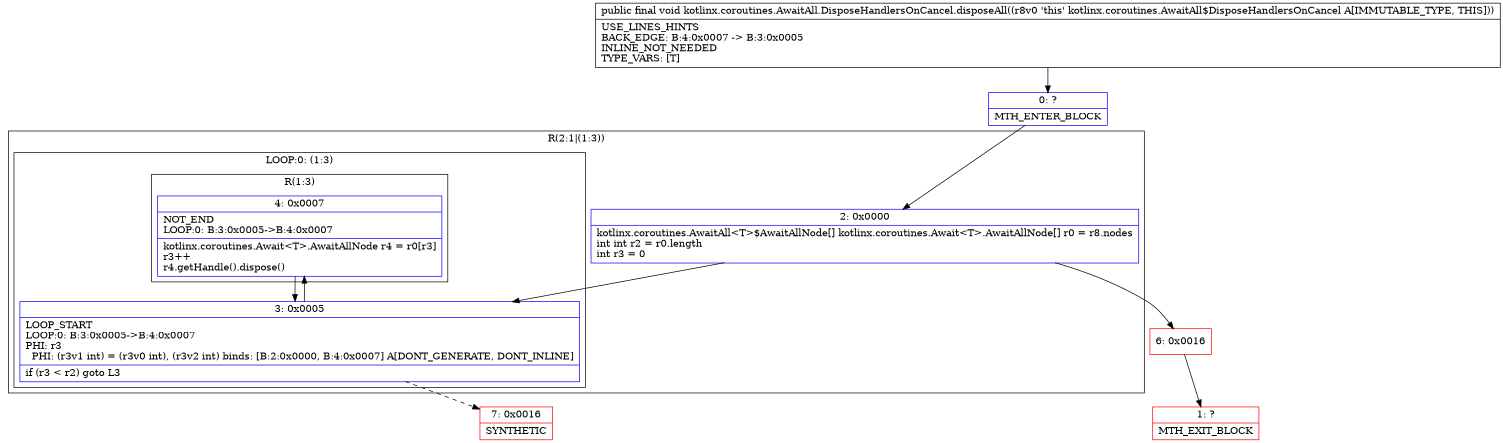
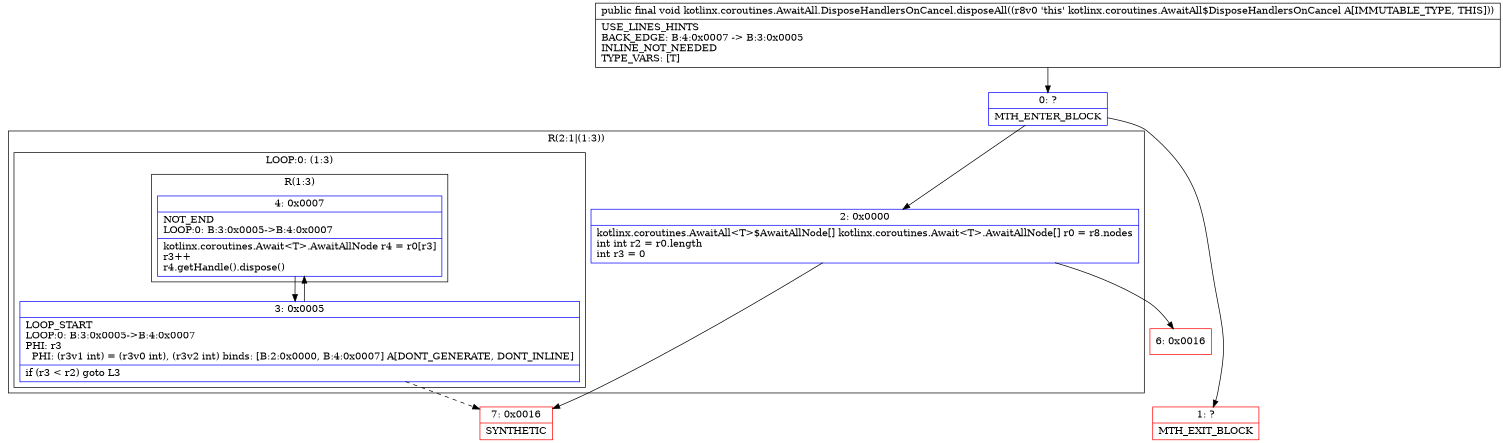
  digraph {
    node [color=blue shape=record]
    n1 [label="{4\:\ 0x0007|NOT_END\lLOOP:0: B:3:0x0005\-\>B:4:0x0007\l|kotlinx.coroutines.Await\<T\>.AwaitAllNode r4 = r0[r3]\lr3++\lr4.getHandle().dispose()\l}"]
    n2 [label="{3\:\ 0x0005|LOOP_START\lLOOP:0: B:3:0x0005\-\>B:4:0x0007\lPHI: r3 \l  PHI: (r3v1 int) = (r3v0 int), (r3v2 int) binds: [B:2:0x0000, B:4:0x0007] A[DONT_GENERATE, DONT_INLINE]\l|if (r3 \< r2) goto L3\l}"]
    n3 [label="{2\:\ 0x0000|kotlinx.coroutines.AwaitAll\<T\>$AwaitAllNode[] kotlinx.coroutines.Await\<T\>.AwaitAllNode[] r0 = r8.nodes\lint int r2 = r0.length\lint r3 = 0\l}"]
    n4 [color=red label="{7\:\ 0x0016|SYNTHETIC\l}"]
    n5 [color=red label="{6\:\ 0x0016}"]
    n6 [label="{0\:\ ?|MTH_ENTER_BLOCK\l}"]
    n7 [color=red label="{1\:\ ?|MTH_EXIT_BLOCK\l}"]
    n8 [label="{public final void kotlinx.coroutines.AwaitAll.DisposeHandlersOnCancel.disposeAll((r8v0 'this' kotlinx.coroutines.AwaitAll$DisposeHandlersOnCancel A[IMMUTABLE_TYPE, THIS]))  | USE_LINES_HINTS\lBACK_EDGE: B:4:0x0007 \-\> B:3:0x0005\lINLINE_NOT_NEEDED\lTYPE_VARS: [T]\l}" color=""]
    subgraph cluster_1 {
      label="R(2:1|(1:3))"
      n3
      subgraph cluster_2 {
        label="LOOP:0: (1:3)"
        n2
        subgraph cluster_3 {
          label="R(1:3)"
          n1
        }
      }
    }
    n1 -> n2
    n2 -> n1
    n2 -> n4 [style=dashed]
-   n3 -> n2
+   n3 -> n4
    n3 -> n5
-   n5 -> n7
+   n6 -> n7
    n6 -> n3
    n8 -> n6
  }
